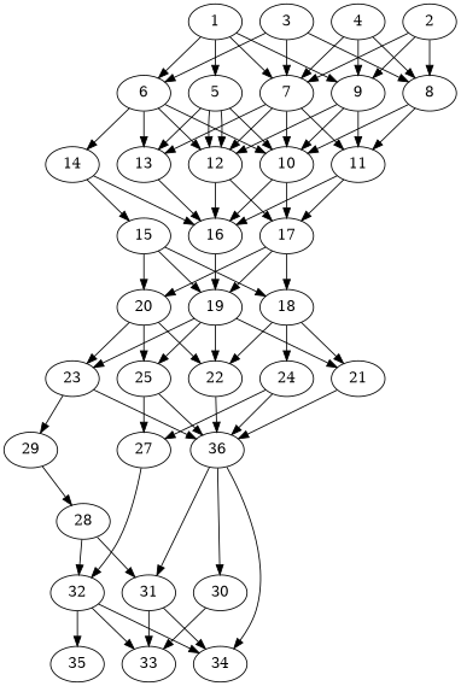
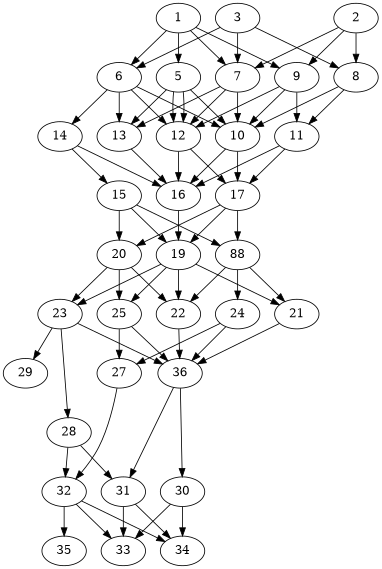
  digraph {
    node [alpha=0.14]
    1 [alpha=0.13 expect_size=46116864]
    5 [alpha=0.09 expect_size=49685504]
    6 [alpha=0.18 expect_size=9370624]
    7 [alpha=0.11 expect_size=16634880]
    9 [alpha=0.11 expect_size=19730432]
    10 [alpha=0.16 expect_size=49956864]
    12 [alpha=0.19 expect_size=31117312]
    13 [expect_size=49836032]
    14 [alpha=0.09 expect_size=19099648]
    11 [alpha=0.03 expect_size=48308224]
    16 [alpha=0.02 expect_size=30081024]
    17 [expect_size=24235008]
    15 [alpha=0.03 expect_size=9147392]
    2 [alpha=0.08 expect_size=33273856]
    8 [alpha=0.05 expect_size=41022464]
    3 [alpha=0.07 expect_size=41354240]
-   4 [alpha=0.16 expect_size=30480384]
    19 [alpha=0.16 expect_size=16112640]
-   18 [alpha=0.13 expect_size=51099648]
+   18 [alpha=0.13 expect_size=51099648 label=88]
    20 [alpha=0.08 expect_size=42243072]
    21 [alpha=0.17 expect_size=33524736]
    22 [alpha=0.18 expect_size=39602176]
    23 [expect_size=36261888]
    25 [alpha=0.07 expect_size=43307008]
    24 [alpha=0.01 expect_size=22958080]
    n26 [expect_size=50672640 label=36]
    27 [alpha=0.06 expect_size=8669184]
    28 [expect_size=40991744]
    29 [alpha=0.08 expect_size=24250368]
    30 [alpha=0.00 expect_size=14987264]
    31 [alpha=0.11 expect_size=33347584]
    32 [alpha=0.13 expect_size=25835520]
    33 [expect_size=20481024]
    34 [alpha=0.00 expect_size=6210560]
    35 [alpha=0.08 expect_size=8262656]
    1 -> 5
    1 -> 6
    1 -> 7
    1 -> 9
    5 -> 10
    5 -> 12
    5 -> 12
    5 -> 13
    6 -> 10
    6 -> 12
    6 -> 13
    6 -> 14
    7 -> 10
    7 -> 12
    7 -> 13
-   7 -> 11
    9 -> 10
    9 -> 12
    9 -> 11
    10 -> 16
    10 -> 17
    12 -> 16
    12 -> 17
    13 -> 16
    14 -> 16
    14 -> 15
    11 -> 16
    11 -> 17
    16 -> 19
    17 -> 19
    17 -> 18
    17 -> 20
    15 -> 19
    15 -> 18
    15 -> 20
    2 -> 7
    2 -> 9
    2 -> 8
    8 -> 10
    8 -> 11
    3 -> 6
    3 -> 7
    3 -> 8
-   4 -> 7
-   4 -> 9
-   4 -> 8
    19 -> 21
    19 -> 22
    19 -> 23
    19 -> 25
    18 -> 21
    18 -> 22
    18 -> 24
    20 -> 22
    20 -> 23
    20 -> 25
    21 -> n26
    22 -> n26
    23 -> n26
-   29 -> 28
+   23 -> 28
    23 -> 29
    25 -> n26
    25 -> 27
    24 -> n26
    24 -> 27
    n26 -> 30
    n26 -> 31
    27 -> 32
    28 -> 31
    28 -> 32
    30 -> 33
-   n26 -> 34
+   30 -> 34
    31 -> 33
    31 -> 34
    32 -> 33
    32 -> 34
    32 -> 35
  }
